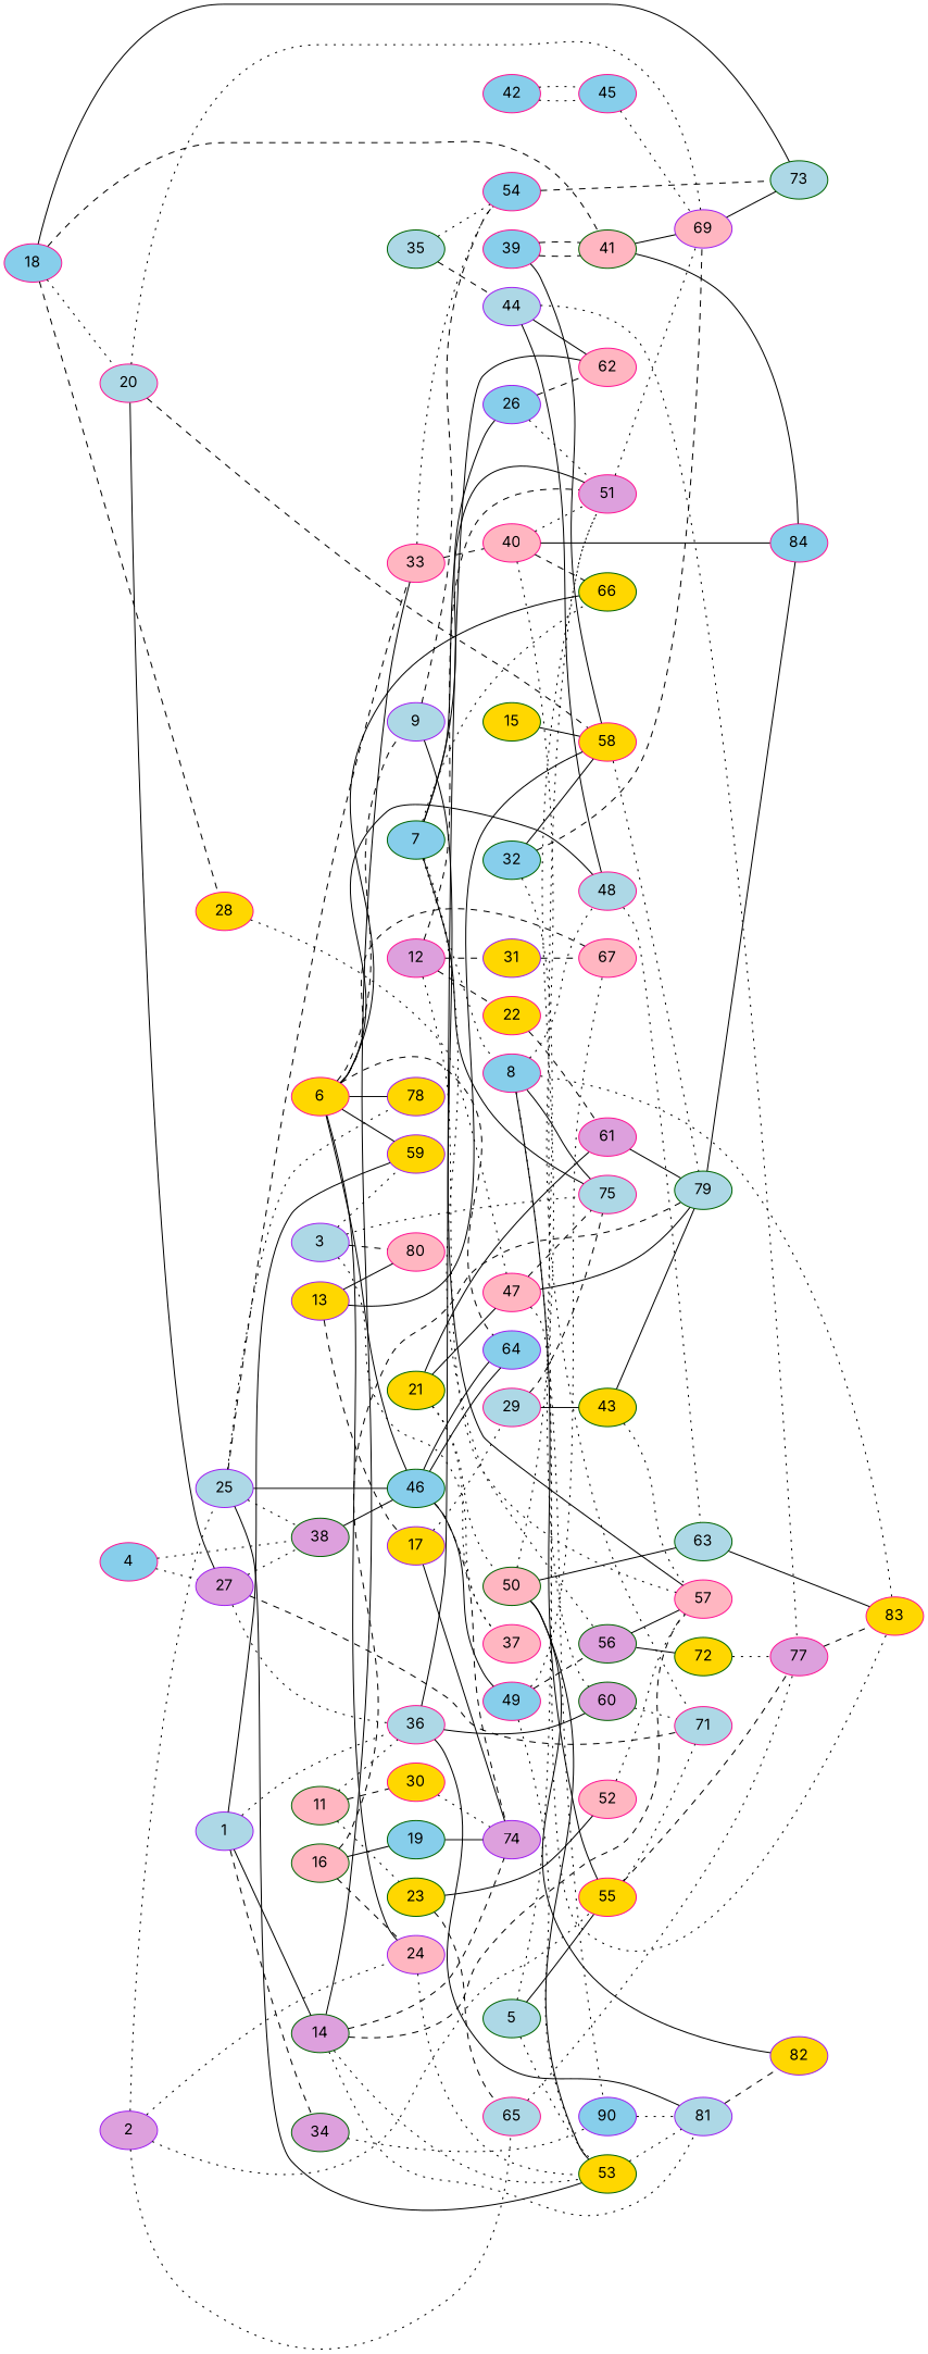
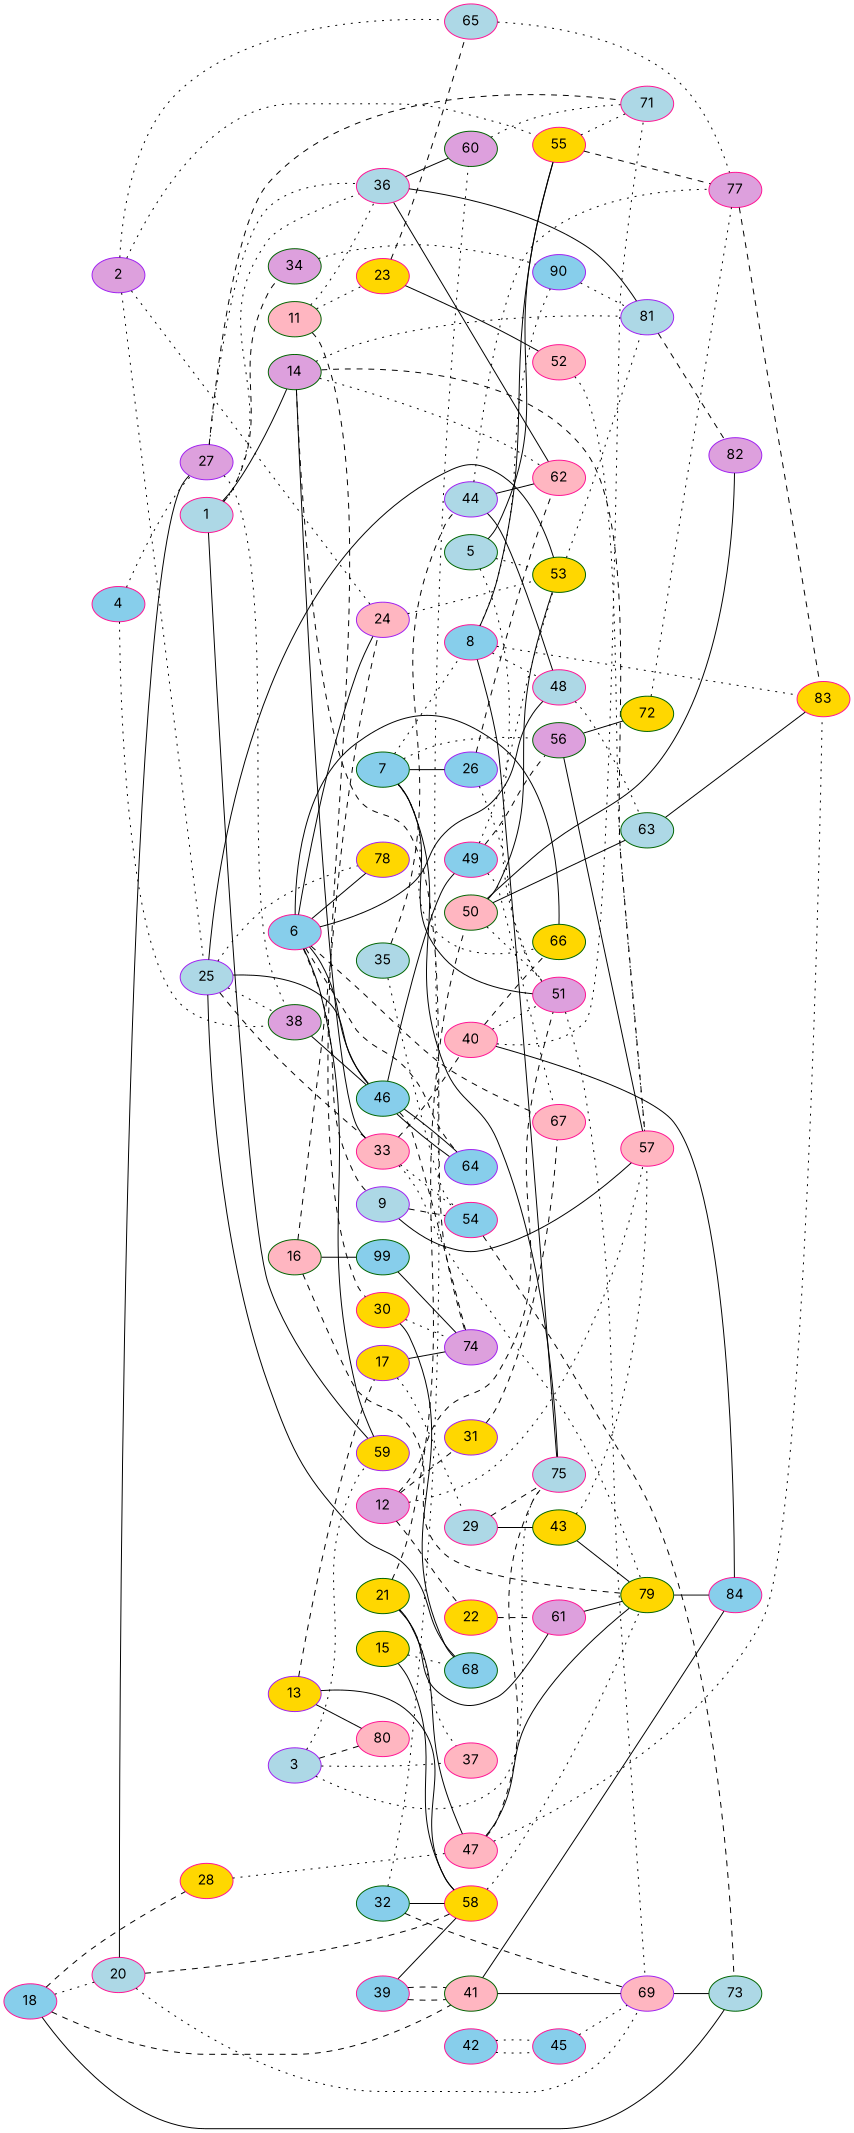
  graph {
    fontname=Inter
    rankdir=LR
    node [color=deeppink fillcolor=gold fontname=Inter style=filled]
    edge [fontname=Inter style=dotted]
-   1 [color=purple fillcolor=lightblue]
+   1 [fillcolor=lightblue]
    14 [color=darkgreen fillcolor=plum]
    34 [color=darkgreen fillcolor=plum]
    36 [fillcolor=lightblue]
    59 [color=purple]
    57 [fillcolor=lightpink]
    33 [fillcolor=lightpink]
    62 [fillcolor=lightpink]
    74 [color=purple fillcolor=plum]
    81 [color=purple fillcolor=lightblue]
    n11 [color=purple fillcolor=skyblue label=90]
    60 [color=darkgreen fillcolor=plum]
    2 [color=purple fillcolor=plum]
    24 [color=purple fillcolor=lightpink]
    25 [color=purple fillcolor=lightblue]
    55
    65 [fillcolor=lightblue]
    53 [color=darkgreen]
    38 [color=darkgreen fillcolor=plum]
    46 [color=darkgreen fillcolor=skyblue]
+   68 [color=darkgreen fillcolor=skyblue]
    78 [color=purple]
    71 [fillcolor=lightblue]
    77 [fillcolor=plum]
    3 [color=purple fillcolor=lightblue]
    37 [fillcolor=lightpink]
    75 [fillcolor=lightblue]
    80 [fillcolor=lightpink]
    4 [fillcolor=skyblue]
    27 [color=purple fillcolor=plum]
    5 [color=darkgreen fillcolor=lightblue]
    51 [fillcolor=plum]
    69 [color=purple fillcolor=lightpink]
-   6
+   6 [fillcolor=skyblue]
    9 [color=purple fillcolor=lightblue]
    48 [fillcolor=lightblue]
    64 [color=purple fillcolor=skyblue]
    66 [color=darkgreen]
    67 [fillcolor=lightpink]
    54 [fillcolor=skyblue]
    49 [fillcolor=skyblue]
    63 [color=darkgreen fillcolor=lightblue]
    7 [color=darkgreen fillcolor=skyblue]
    8 [fillcolor=skyblue]
    26 [color=purple fillcolor=skyblue]
    56 [color=darkgreen fillcolor=plum]
    83
    72 [color=darkgreen]
    73 [color=darkgreen fillcolor=lightblue]
    61 [fillcolor=plum]
    22
    47 [fillcolor=lightpink]
    28
    41 [color=darkgreen fillcolor=lightpink]
    84 [fillcolor=skyblue]
    11 [color=darkgreen fillcolor=lightpink]
-   23 [color=darkgreen]
+   23
    30
    52 [fillcolor=lightpink]
    12 [fillcolor=plum]
    31 [color=purple]
    13 [color=purple]
    17 [color=purple]
    58
    29 [fillcolor=lightblue]
-   79 [color=darkgreen fillcolor=lightblue]
+   79 [color=darkgreen]
    40 [fillcolor=lightpink]
-   82 [color=purple]
+   82 [color=purple fillcolor=plum]
    15 [color=darkgreen]
    16 [color=darkgreen fillcolor=lightpink]
-   19 [color=darkgreen fillcolor=skyblue]
+   19 [color=darkgreen fillcolor=skyblue label=99]
    43 [color=darkgreen]
    18 [fillcolor=skyblue]
    20 [fillcolor=lightblue]
    21 [color=darkgreen]
    50 [color=darkgreen fillcolor=lightpink]
    32 [color=darkgreen fillcolor=skyblue]
    35 [color=darkgreen fillcolor=lightblue]
    44 [color=purple fillcolor=lightblue]
    39 [fillcolor=skyblue]
    42 [fillcolor=skyblue]
    45 [fillcolor=skyblue]
    1 -- 14 [style=solid]
    1 -- 34 [style=dashed]
    1 -- 36
    1 -- 59 [style=solid]
    14 -- 57 [style=dashed]
    14 -- 33 [style=solid]
-   14 -- 53
+   14 -- 62
    14 -- 74 [style=dashed]
    14 -- 81
    34 -- n11
    36 -- 62 [style=solid]
    36 -- 81 [style=solid]
    36 -- 60 [style=solid]
    33 -- 54
+   33 -- 79
    33 -- 40 [style=dashed]
    81 -- 82 [style=dashed]
    n11 -- 81
    60 -- 71
    2 -- 24
    2 -- 25
    2 -- 55
    2 -- 65
    24 -- 53
    25 -- 33 [style=dashed]
    25 -- 53 [style=solid]
    25 -- 38
    25 -- 46 [style=solid]
+   25 -- 68 [style=solid]
    25 -- 78
    55 -- 71
    55 -- 77 [style=dashed]
    65 -- 77
    53 -- 81
    38 -- 46 [style=solid]
    46 -- 74 [style=dashed]
    46 -- 64 [style=solid]
    46 -- 64 [style=solid]
    46 -- 49 [style=solid]
    77 -- 83 [style=dashed]
    3 -- 59
    3 -- 37
    3 -- 75
    3 -- 80 [style=dashed]
    4 -- 38
    4 -- 27
    27 -- 36
    27 -- 38
    27 -- 71 [style=dashed]
    5 -- 55 [style=solid]
    5 -- 53
    5 -- 51
    51 -- 69
    69 -- 73 [style=solid]
    6 -- 59 [style=solid]
    6 -- 24 [style=solid]
    6 -- 46 [style=solid]
    6 -- 78 [style=solid]
    6 -- 9 [style=dashed]
    6 -- 48 [style=solid]
    6 -- 64 [style=dashed]
    6 -- 66 [style=solid]
    6 -- 67 [style=dashed]
    9 -- 57 [style=solid]
    9 -- 54 [style=dashed]
    48 -- 63
    54 -- 73 [style=dashed]
    49 -- 53
    49 -- 67
    49 -- 56 [style=dashed]
    63 -- 83 [style=solid]
    7 -- 75 [style=solid]
    7 -- 51 [style=solid]
    7 -- 66
    7 -- 8
    7 -- 26 [style=solid]
    7 -- 56
    8 -- n11
    8 -- 55 [style=solid]
    8 -- 75 [style=solid]
    8 -- 48
    8 -- 83
    26 -- 62 [style=dashed]
    26 -- 51
    56 -- 57 [style=solid]
    56 -- 72 [style=solid]
    72 -- 77
    61 -- 79 [style=solid]
    22 -- 61 [style=dashed]
    47 -- 75 [style=dashed]
    47 -- 83
    47 -- 79 [style=solid]
    28 -- 47
    41 -- 69 [style=solid]
    41 -- 84 [style=solid]
    11 -- 36
    11 -- 23
    11 -- 30 [style=dashed]
    23 -- 65 [style=dashed]
    23 -- 52 [style=solid]
    30 -- 74
+   30 -- 68 [style=solid]
    52 -- 57
    12 -- 57
    12 -- 51 [style=dashed]
    12 -- 22 [style=dashed]
    12 -- 31 [style=dashed]
    31 -- 67 [style=dashed]
    13 -- 80 [style=solid]
    13 -- 17 [style=dashed]
    13 -- 58 [style=solid]
    17 -- 74 [style=solid]
    17 -- 29
    58 -- 79
    29 -- 75 [style=dashed]
    29 -- 43 [style=solid]
    79 -- 84 [style=solid]
    40 -- 71
    40 -- 51
    40 -- 66 [style=dashed]
    40 -- 84 [style=solid]
+   15 -- 68
    15 -- 58 [style=solid]
    16 -- 24 [style=dashed]
    16 -- 79 [style=dashed]
    16 -- 19 [style=solid]
    19 -- 74 [style=solid]
    43 -- 57
    43 -- 79 [style=solid]
    18 -- 73 [style=solid]
    18 -- 28 [style=dashed]
    18 -- 41 [style=dashed]
    18 -- 20
    20 -- 27 [style=solid]
    20 -- 69
    20 -- 58 [style=dashed]
    21 -- 37
    21 -- 61 [style=solid]
    21 -- 47 [style=solid]
-   21 -- 50
+   21 -- 50 [style=dashed]
    50 -- 53 [style=solid]
    50 -- 51
    50 -- 63 [style=solid]
    50 -- 82 [style=solid]
    32 -- 60
    32 -- 69 [style=dashed]
    32 -- 58 [style=solid]
    35 -- 54
    35 -- 44 [style=dashed]
    44 -- 62 [style=solid]
    44 -- 77
    44 -- 48 [style=solid]
    39 -- 41 [style=dashed]
    39 -- 41 [style=dashed]
    39 -- 58 [style=solid]
    42 -- 45
    42 -- 45
    45 -- 69
  }
